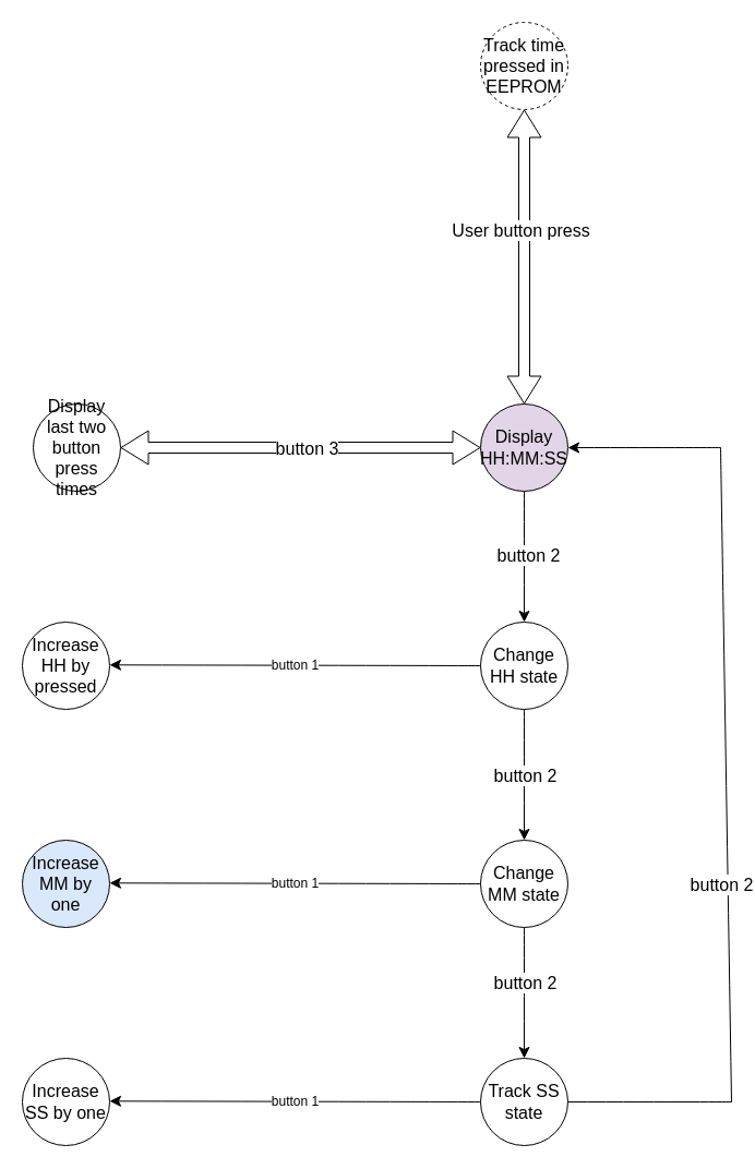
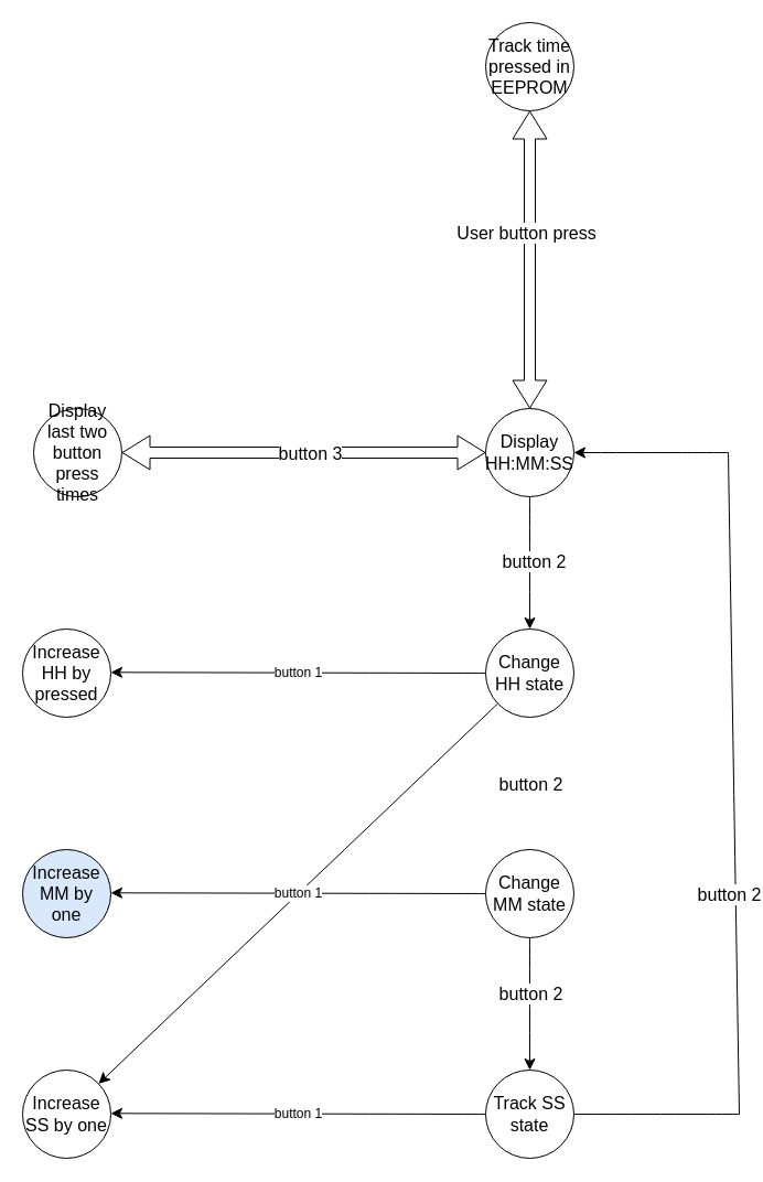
  <mxCell id="0" />
  <mxCell id="1" parent="0" />
  <mxCell id="2" value="" style="edgeStyle=none;curved=1;rounded=0;orthogonalLoop=1;jettySize=auto;html=1;fontSize=12;startSize=8;endSize=8;" parent="1" source="4" target="12" edge="1"><mxGeometry relative="1" as="geometry" /></mxCell>
  <mxCell id="3" value="button 2" style="edgeLabel;html=1;align=center;verticalAlign=middle;resizable=0;points=[];fontSize=16;" parent="2" vertex="1" connectable="0"><mxGeometry x="-0.029" y="3" relative="1" as="geometry"><mxPoint as="offset" /></mxGeometry></mxCell>
- <mxCell id="4" value="Display HH:MM:SS" style="ellipse;whiteSpace=wrap;html=1;aspect=fixed;fontSize=16;fillColor=#e1d5e7;" parent="1" vertex="1"><mxGeometry x="440" y="370" width="80" height="80" as="geometry" /></mxCell>
- <mxCell id="5" value="Track time pressed in EEPROM" style="ellipse;whiteSpace=wrap;html=1;fontSize=16;dashed=1;" parent="1" vertex="1"><mxGeometry x="440" y="20" width="80" height="80" as="geometry" /></mxCell>
+ <mxCell id="4" value="Display HH:MM:SS" style="ellipse;whiteSpace=wrap;html=1;aspect=fixed;fontSize=16;" parent="1" vertex="1"><mxGeometry x="440" y="370" width="80" height="80" as="geometry" /></mxCell>
+ <mxCell id="5" value="Track time pressed in EEPROM" style="ellipse;whiteSpace=wrap;html=1;fontSize=16;" parent="1" vertex="1"><mxGeometry x="440" y="20" width="80" height="80" as="geometry" /></mxCell>
  <mxCell id="6" value="" style="shape=flexArrow;endArrow=classic;startArrow=classic;html=1;rounded=0;fontSize=12;curved=1;startSize=8;endSize=8;exitX=0.5;exitY=0;exitDx=0;exitDy=0;entryX=0.5;entryY=1;entryDx=0;entryDy=0;" parent="1" source="4" target="5" edge="1"><mxGeometry width="100" height="100" relative="1" as="geometry"><mxPoint x="110" y="380" as="sourcePoint" /><mxPoint x="210" y="280" as="targetPoint" /></mxGeometry></mxCell>
  <mxCell id="7" value="User button press" style="edgeLabel;html=1;align=center;verticalAlign=middle;resizable=0;points=[];fontSize=16;" parent="6" vertex="1" connectable="0"><mxGeometry x="0.185" y="4" relative="1" as="geometry"><mxPoint as="offset" /></mxGeometry></mxCell>
  <mxCell id="8" value="" style="shape=flexArrow;endArrow=classic;startArrow=classic;html=1;rounded=0;fontSize=12;curved=1;startSize=8;endSize=8;entryX=0;entryY=0.5;entryDx=0;entryDy=0;exitX=1;exitY=0.5;exitDx=0;exitDy=0;" parent="1" source="10" target="4" edge="1"><mxGeometry width="100" height="100" relative="1" as="geometry"><mxPoint x="200" y="410" as="sourcePoint" /><mxPoint x="450" y="350" as="targetPoint" /></mxGeometry></mxCell>
  <mxCell id="9" value="button 3" style="edgeLabel;html=1;align=center;verticalAlign=middle;resizable=0;points=[];fontSize=16;" parent="8" vertex="1" connectable="0"><mxGeometry x="-0.067" y="4" relative="1" as="geometry"><mxPoint x="16" y="4" as="offset" /></mxGeometry></mxCell>
  <mxCell id="10" value="Display last two button press times" style="ellipse;whiteSpace=wrap;html=1;aspect=fixed;fontSize=16;" parent="1" vertex="1"><mxGeometry x="30" y="370" width="80" height="80" as="geometry" /></mxCell>
- <mxCell id="11" value="" style="edgeStyle=none;curved=1;rounded=0;orthogonalLoop=1;jettySize=auto;html=1;fontSize=12;startSize=8;endSize=8;" parent="1" source="12" target="15" edge="1"><mxGeometry relative="1" as="geometry" /></mxCell>
+ <mxCell id="11" value="" style="edgeStyle=none;curved=1;rounded=0;orthogonalLoop=1;jettySize=auto;html=1;fontSize=12;startSize=8;endSize=8;" parent="1" source="12" target="18" edge="1"><mxGeometry relative="1" as="geometry" /></mxCell>
  <mxCell id="12" value="Change HH state" style="ellipse;whiteSpace=wrap;html=1;fontSize=16;" parent="1" vertex="1"><mxGeometry x="440" y="570" width="80" height="80" as="geometry" /></mxCell>
  <mxCell id="13" value="Increase HH by pressed" style="ellipse;whiteSpace=wrap;html=1;fontSize=16;" parent="1" vertex="1"><mxGeometry x="20" y="570" width="80" height="80" as="geometry" /></mxCell>
  <mxCell id="14" value="" style="edgeStyle=none;curved=1;rounded=0;orthogonalLoop=1;jettySize=auto;html=1;fontSize=12;startSize=8;endSize=8;" parent="1" source="15" target="17" edge="1"><mxGeometry relative="1" as="geometry" /></mxCell>
  <mxCell id="15" value="Change MM state" style="ellipse;whiteSpace=wrap;html=1;fontSize=16;" parent="1" vertex="1"><mxGeometry x="440" y="770" width="80" height="80" as="geometry" /></mxCell>
  <mxCell id="16" value="Increase MM by one" style="ellipse;whiteSpace=wrap;html=1;fontSize=16;fillColor=#dae8fc;" parent="1" vertex="1"><mxGeometry x="20" y="770" width="80" height="80" as="geometry" /></mxCell>
  <mxCell id="17" value="Track SS state" style="ellipse;whiteSpace=wrap;html=1;fontSize=16;" parent="1" vertex="1"><mxGeometry x="440" y="970" width="80" height="80" as="geometry" /></mxCell>
  <mxCell id="18" value="Increase SS by one" style="ellipse;whiteSpace=wrap;html=1;fontSize=16;" parent="1" vertex="1"><mxGeometry x="20" y="970" width="80" height="80" as="geometry" /></mxCell>
  <mxCell id="19" value="button 1" style="edgeStyle=none;curved=1;rounded=0;orthogonalLoop=1;jettySize=auto;html=1;fontSize=12;startSize=8;endSize=8;exitX=0;exitY=0.5;exitDx=0;exitDy=0;" parent="1" source="17" edge="1"><mxGeometry relative="1" as="geometry"><mxPoint x="290" y="1009.29" as="sourcePoint" /><mxPoint x="100" y="1009.29" as="targetPoint" /></mxGeometry></mxCell>
  <mxCell id="20" value="button 1" style="edgeStyle=none;curved=1;rounded=0;orthogonalLoop=1;jettySize=auto;html=1;fontSize=12;startSize=8;endSize=8;exitX=0;exitY=0.5;exitDx=0;exitDy=0;" parent="1" edge="1"><mxGeometry relative="1" as="geometry"><mxPoint x="440" y="810" as="sourcePoint" /><mxPoint x="100" y="809.29" as="targetPoint" /></mxGeometry></mxCell>
  <mxCell id="21" value="button 1" style="edgeStyle=none;curved=1;rounded=0;orthogonalLoop=1;jettySize=auto;html=1;fontSize=12;startSize=8;endSize=8;exitX=0;exitY=0.5;exitDx=0;exitDy=0;" parent="1" edge="1"><mxGeometry relative="1" as="geometry"><mxPoint x="440" y="610" as="sourcePoint" /><mxPoint x="100" y="609.29" as="targetPoint" /></mxGeometry></mxCell>
  <mxCell id="22" value="" style="endArrow=none;html=1;rounded=0;fontSize=12;curved=1;startSize=8;endSize=8;entryX=1;entryY=0.5;entryDx=0;entryDy=0;" parent="1" target="17" edge="1"><mxGeometry width="50" height="50" relative="1" as="geometry"><mxPoint x="670" y="1010" as="sourcePoint" /><mxPoint x="420" y="470" as="targetPoint" /></mxGeometry></mxCell>
  <mxCell id="23" value="" style="endArrow=none;html=1;rounded=0;fontSize=12;curved=1;startSize=8;endSize=8;" parent="1" edge="1"><mxGeometry width="50" height="50" relative="1" as="geometry"><mxPoint x="660" y="410" as="sourcePoint" /><mxPoint x="670" y="1010" as="targetPoint" /></mxGeometry></mxCell>
  <mxCell id="24" value="" style="endArrow=classic;html=1;rounded=0;fontSize=12;curved=1;startSize=8;endSize=8;entryX=1;entryY=0.5;entryDx=0;entryDy=0;" parent="1" target="4" edge="1"><mxGeometry width="50" height="50" relative="1" as="geometry"><mxPoint x="660" y="410" as="sourcePoint" /><mxPoint x="420" y="470" as="targetPoint" /></mxGeometry></mxCell>
  <mxCell id="25" value="button 2" style="edgeLabel;html=1;align=center;verticalAlign=middle;resizable=0;points=[];fontSize=16;" parent="1" vertex="1" connectable="0"><mxGeometry x="480" y="710" as="geometry" /></mxCell>
  <mxCell id="26" value="button 2" style="edgeLabel;html=1;align=center;verticalAlign=middle;resizable=0;points=[];fontSize=16;" parent="1" vertex="1" connectable="0"><mxGeometry x="480" y="900" as="geometry" /></mxCell>
  <mxCell id="27" value="button 2" style="edgeLabel;html=1;align=center;verticalAlign=middle;resizable=0;points=[];fontSize=16;" parent="1" vertex="1" connectable="0"><mxGeometry x="660" y="810" as="geometry" /></mxCell>
